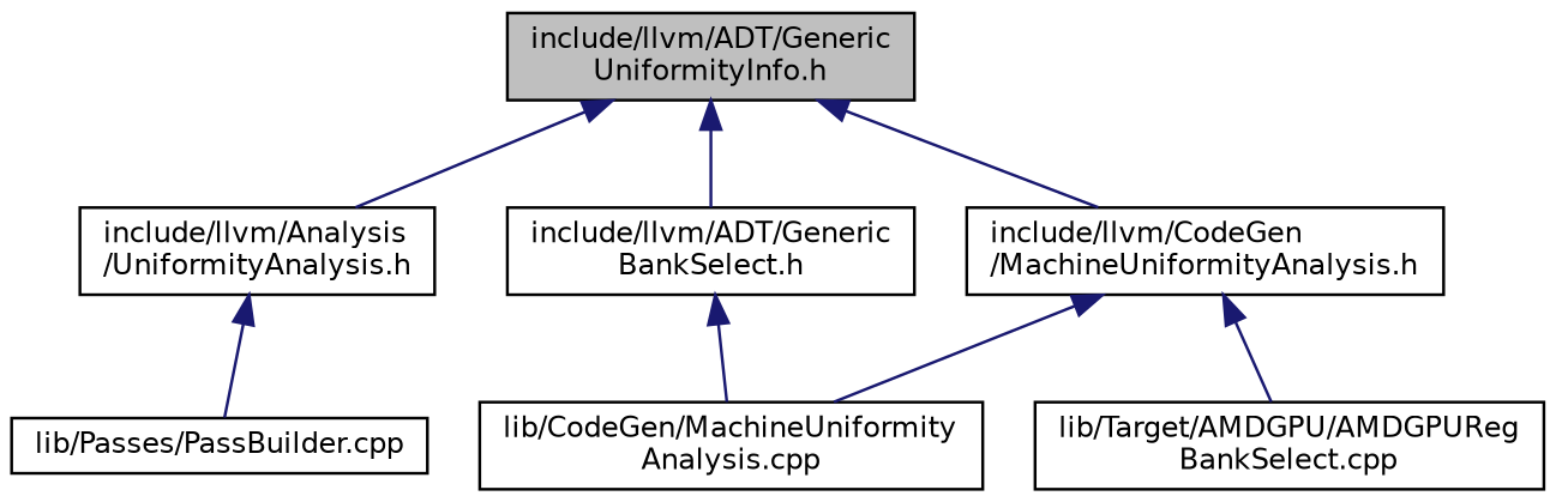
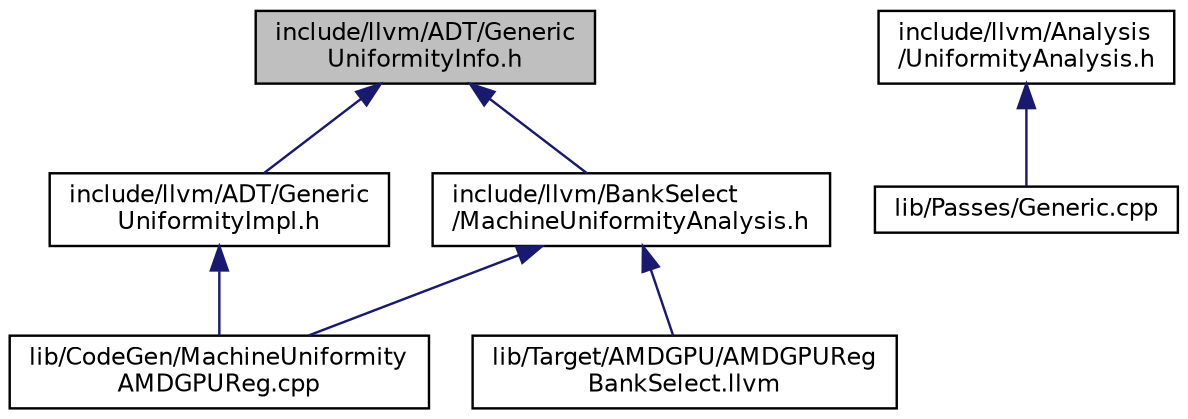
  digraph {
    node [color=black fontname=Helvetica fontsize=10 shape=record]
    edge [color=midnightblue dir=back fontname=Helvetica fontsize=10 labelfontname=Helvetica labelfontsize=10 style=solid]
    n1 [fillcolor=grey75 fontcolor=black height=0.2 label="include/llvm/ADT/Generic\lUniformityInfo.h" style=filled width=0.4]
-   n2 [height=0.2 label="include/llvm/ADT/Generic\lBankSelect.h" width=0.4]
+   n2 [height=0.2 label="include/llvm/ADT/Generic\lUniformityImpl.h" width=0.4]
    n3 [height=0.2 label="include/llvm/Analysis\l/UniformityAnalysis.h" width=0.4]
-   n4 [height=0.2 label="include/llvm/CodeGen\l/MachineUniformityAnalysis.h" width=0.4]
-   n5 [height=0.2 label="lib/CodeGen/MachineUniformity\lAnalysis.cpp" width=0.4]
-   n6 [height=0.2 label="lib/Passes/PassBuilder.cpp" width=0.4]
-   n7 [height=0.2 label="lib/Target/AMDGPU/AMDGPUReg\lBankSelect.cpp" width=0.4]
+   n4 [height=0.2 label="include/llvm/BankSelect\l/MachineUniformityAnalysis.h" width=0.4]
+   n5 [height=0.2 label="lib/CodeGen/MachineUniformity\lAMDGPUReg.cpp" width=0.4]
+   n6 [height=0.2 label="lib/Passes/Generic.cpp" width=0.4]
+   n7 [height=0.2 label="lib/Target/AMDGPU/AMDGPUReg\lBankSelect.llvm" width=0.4]
    n1 -> n2
-   n1 -> n3
    n1 -> n4
    n2 -> n5
    n3 -> n6
    n4 -> n5
    n4 -> n7
  }
